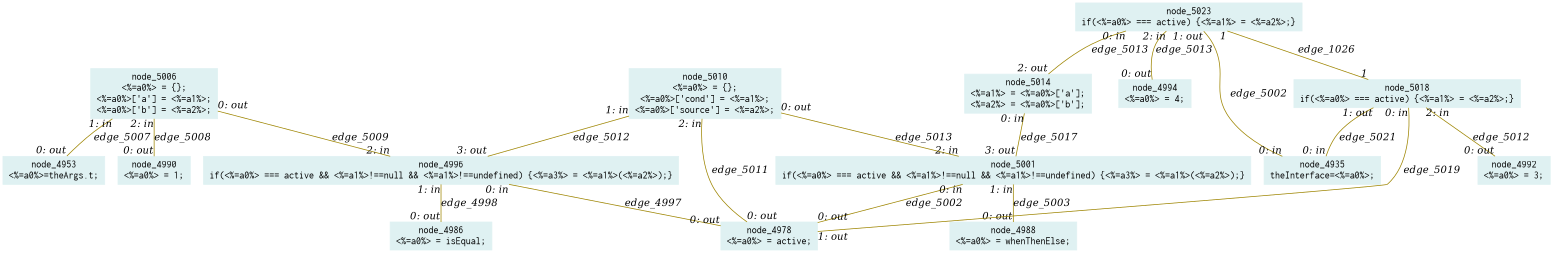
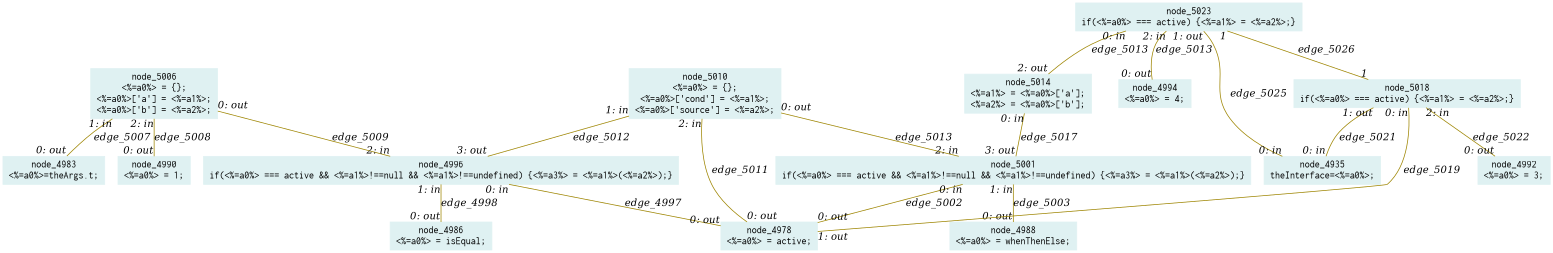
  digraph {
    node [color="#dff1f2" fontname=Courier shape=box style=filled]
    edge [arrowHead=none arrowsize=1 color="#9d8400" dir=none fontname="Times-Italic" headlabel="0: out" taillabel="0: in"]
-   n1 [label="node_4953\n<%=a0%>=theArgs.t;\n"]
+   n1 [label="node_4983\n<%=a0%>=theArgs.t;\n"]
    n2 [label="node_4935\ntheInterface=<%=a0%>;\n"]
    n3 [label="node_4978\n<%=a0%> = active;\n"]
    n4 [label="node_4986\n<%=a0%> = isEqual;\n"]
    n5 [label="node_4988\n<%=a0%> = whenThenElse;\n"]
    n6 [label="node_4990\n<%=a0%> = 1;\n"]
    n7 [label="node_4992\n<%=a0%> = 3;\n"]
    n8 [label="node_4994\n<%=a0%> = 4;\n"]
    n9 [label="node_4996\nif(<%=a0%> === active && <%=a1%>!==null && <%=a1%>!==undefined) {<%=a3%> = <%=a1%>(<%=a2%>);}\n"]
    n10 [label="node_5001\nif(<%=a0%> === active && <%=a1%>!==null && <%=a1%>!==undefined) {<%=a3%> = <%=a1%>(<%=a2%>);}\n"]
    n11 [label="node_5006\n<%=a0%> = {};\n<%=a0%>['a'] = <%=a1%>;\n<%=a0%>['b'] = <%=a2%>;\n"]
    n12 [label="node_5010\n<%=a0%> = {};\n<%=a0%>['cond'] = <%=a1%>;\n<%=a0%>['source'] = <%=a2%>;\n"]
    n13 [label="node_5014\n<%=a1%> = <%=a0%>['a'];\n<%=a2%> = <%=a0%>['b'];\n"]
    n14 [label="node_5018\nif(<%=a0%> === active) {<%=a1%> = <%=a2%>;}\n"]
    n15 [label="node_5023\nif(<%=a0%> === active) {<%=a1%> = <%=a2%>;}\n"]
    n9 -> n3 [label=edge_4997]
    n9 -> n4 [label=edge_4998 taillabel="1: in"]
    n10 -> n3 [label=edge_5002]
    n10 -> n5 [label=edge_5003 taillabel="1: in"]
    n11 -> n1 [label=edge_5007 taillabel="1: in"]
    n11 -> n6 [label=edge_5008 taillabel="2: in"]
    n11 -> n9 [headlabel="2: in" label=edge_5009 taillabel="0: out"]
    n12 -> n3 [label=edge_5011 taillabel="2: in"]
    n12 -> n9 [headlabel="3: out" label=edge_5012 taillabel="1: in"]
    n12 -> n10 [headlabel="2: in" label=edge_5013 taillabel="0: out"]
    n13 -> n10 [headlabel="3: out" label=edge_5017]
    n14 -> n2 [headlabel="0: in" label=edge_5021 taillabel="1: out"]
    n14 -> n3 [headlabel="1: out" label=edge_5019]
-   n14 -> n7 [label=edge_5012 taillabel="2: in"]
-   n15 -> n2 [headlabel="0: in" label=edge_5002 taillabel="1: out"]
+   n14 -> n7 [label=edge_5022 taillabel="2: in"]
+   n15 -> n2 [headlabel="0: in" label=edge_5025 taillabel="1: out"]
    n15 -> n8 [label=edge_5013 taillabel="2: in"]
    n15 -> n13 [headlabel="2: out" label=edge_5013]
-   n15 -> n14 [headlabel=1 label=edge_1026 taillabel=1]
+   n15 -> n14 [headlabel=1 label=edge_5026 taillabel=1]
  }
